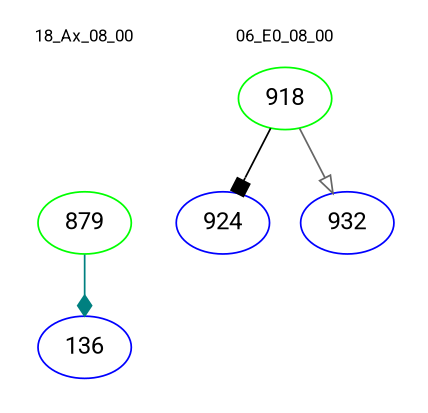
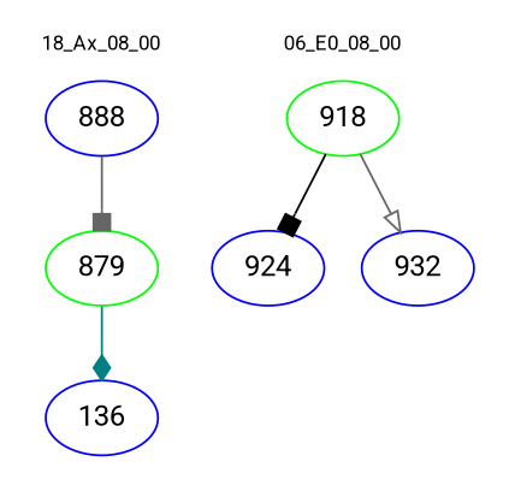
  digraph {
    fontname=Roboto
    node [color=blue fontname=Roboto]
    edge [arrowhead=box color=gray40 fontname=Roboto]
+   n1 [label=888]
    n2 [color=green label=879]
    n3 [label=136]
    n4 [label=924]
    n5 [color=green label=918]
    n6 [label=932]
    subgraph cluster_1 {
      color=white
      fontsize=10
      label="18_Ax_08_00"
+     n1
      n2
      n3
    }
    subgraph cluster_2 {
      color=white
      fontsize=10
      label="06_E0_08_00"
      n4
      n5
      n6
    }
+   n1 -> n2
    n2 -> n3 [arrowhead=diamond color=teal]
    n5 -> n4 [color=black]
    n5 -> n6 [arrowhead=onormal]
  }
